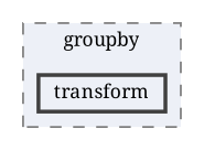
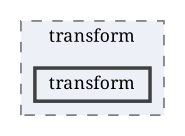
  digraph {
    compound=true
    fontname="Noto Serif"
    n1 [color=grey25 fillcolor="#edf0f7" fontname="Noto Serif" fontsize=10 height=0.2 label=transform shape=box style="filled,bold" width=0.4]
    subgraph cluster_1 {
      bgcolor="#edf0f7"
      fontsize=10
-     label=groupby
+     label=transform
      pencolor=grey50
      style="filled,dashed"
      n1
    }
  }
